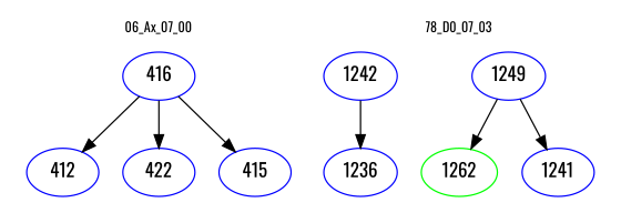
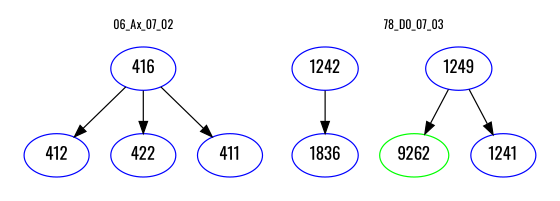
  digraph {
    fontname=Oswald
    node [color=blue fontname=Oswald]
    edge [color=black fontname=Oswald]
    n1 [label=416]
    n2 [label=412]
    n3 [label=422]
-   n4 [label=415]
+   n4 [label=411]
    n5 [label=1249]
    n6 [label=1242]
-   n7 [color=green label=1262]
+   n7 [color=green label=9262]
    n8 [label=1241]
-   n9 [label=1236]
+   n9 [label=1836]
    subgraph cluster_1 {
      color=white
      fontsize=10
-     label="06_Ax_07_00"
+     label="06_Ax_07_02"
      n1
      n2
      n3
      n4
    }
    subgraph cluster_2 {
      color=white
      fontsize=10
      label="78_D0_07_03"
      n5
      n6
      n7
      n8
      n9
    }
    n1 -> n2
    n1 -> n3
    n1 -> n4
    n5 -> n7
    n5 -> n8
    n6 -> n9
  }
